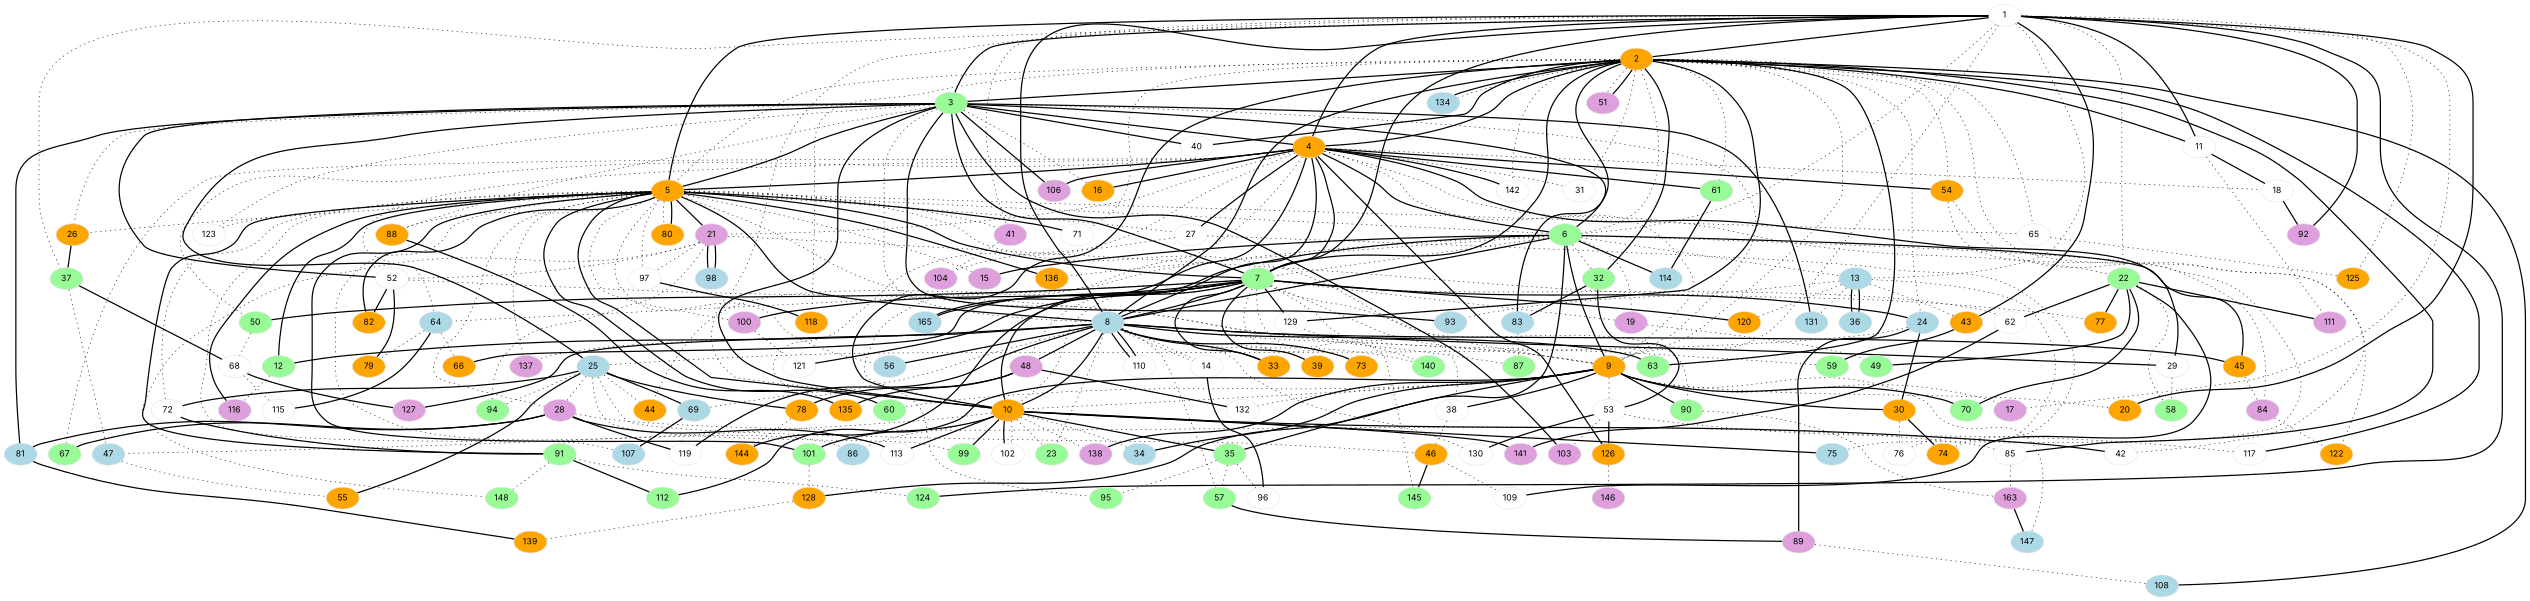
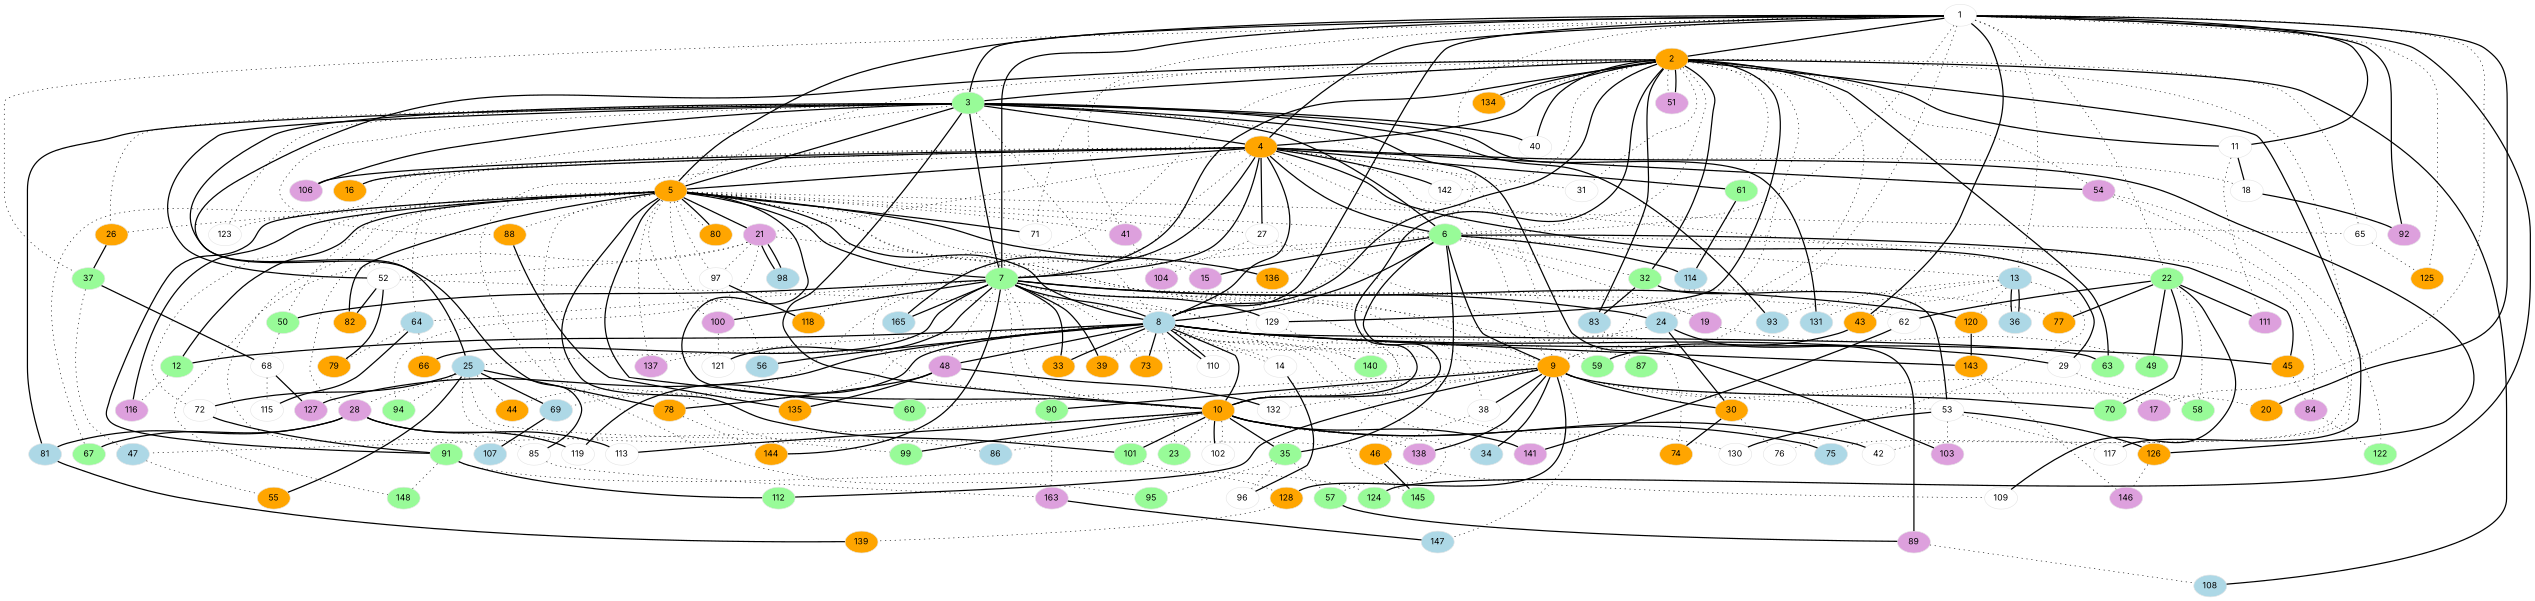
  graph {
    fontname=Inter
    node [color=gray90 fillcolor=orange fontname=Inter style=filled]
    edge [fontname=Inter style=bold]
    1 [fillcolor=white]
    2
    3 [fillcolor=palegreen]
    4
    5
    6 [fillcolor=palegreen]
    7 [fillcolor=palegreen]
    8 [fillcolor=lightblue]
    9
    10
    11 [fillcolor=white]
    13 [fillcolor=lightblue]
    17 [fillcolor=plum]
    20
    22 [fillcolor=palegreen]
    37 [fillcolor=palegreen]
    41 [fillcolor=plum]
    43
    92 [fillcolor=plum]
    124 [fillcolor=palegreen]
    125
    24 [fillcolor=lightblue]
    31 [fillcolor=white]
    32 [fillcolor=palegreen]
    40 [fillcolor=white]
    42 [fillcolor=white]
    51 [fillcolor=plum]
-   54
+   54 [fillcolor=plum]
    61 [fillcolor=palegreen]
    63 [fillcolor=palegreen]
    65 [fillcolor=white]
    71 [fillcolor=white]
    83 [fillcolor=lightblue]
    85 [fillcolor=white]
    108 [fillcolor=lightblue]
    117 [fillcolor=white]
    118
    129 [fillcolor=white]
-   134 [fillcolor=lightblue]
+   134
    142 [fillcolor=white]
    16
    25 [fillcolor=lightblue]
    26
    52 [fillcolor=white]
    81 [fillcolor=lightblue]
    88
    93 [fillcolor=lightblue]
    103 [fillcolor=plum]
    106 [fillcolor=plum]
    123 [fillcolor=white]
    131 [fillcolor=lightblue]
    18 [fillcolor=white]
    21 [fillcolor=plum]
    27 [fillcolor=white]
    29 [fillcolor=white]
    50 [fillcolor=palegreen]
    64 [fillcolor=lightblue]
    67 [fillcolor=palegreen]
    95 [fillcolor=palegreen]
    n60 [fillcolor=lightblue label=165]
    126
    12 [fillcolor=palegreen]
    15 [fillcolor=plum]
    28 [fillcolor=plum]
    56 [fillcolor=lightblue]
    60 [fillcolor=palegreen]
    72 [fillcolor=white]
    80
    82
    86 [fillcolor=lightblue]
    87 [fillcolor=palegreen]
    91 [fillcolor=palegreen]
    97 [fillcolor=white]
    100 [fillcolor=plum]
    101 [fillcolor=palegreen]
    107 [fillcolor=lightblue]
    116 [fillcolor=plum]
    136
    137 [fillcolor=plum]
    19 [fillcolor=plum]
    35 [fillcolor=palegreen]
    44
    45
    84 [fillcolor=plum]
    114 [fillcolor=lightblue]
    33
    38 [fillcolor=white]
    39
    48 [fillcolor=plum]
    62 [fillcolor=white]
    66
    73
    90 [fillcolor=palegreen]
    120
    121 [fillcolor=white]
    144
    145 [fillcolor=palegreen]
    14 [fillcolor=white]
    23 [fillcolor=palegreen]
    57 [fillcolor=palegreen]
    69 [fillcolor=lightblue]
    110 [fillcolor=white]
    119 [fillcolor=white]
    127 [fillcolor=plum]
    130 [fillcolor=white]
    140 [fillcolor=palegreen]
+   143
    30
    34 [fillcolor=lightblue]
    53 [fillcolor=white]
    70 [fillcolor=palegreen]
    112 [fillcolor=palegreen]
    128
    132 [fillcolor=white]
    138 [fillcolor=plum]
    147 [fillcolor=lightblue]
    47 [fillcolor=lightblue]
    75 [fillcolor=lightblue]
    99 [fillcolor=palegreen]
    102 [fillcolor=white]
    113 [fillcolor=white]
    141 [fillcolor=plum]
    111 [fillcolor=plum]
    36 [fillcolor=lightblue]
    76 [fillcolor=white]
    49 [fillcolor=palegreen]
    77
    58 [fillcolor=palegreen]
    109 [fillcolor=white]
    68 [fillcolor=white]
    104 [fillcolor=plum]
    59 [fillcolor=palegreen]
    89 [fillcolor=plum]
-   122
+   122 [fillcolor=palegreen]
    n135 [fillcolor=plum label=163]
    94 [fillcolor=palegreen]
    46
    55
    78
    79
    139
    135
    98 [fillcolor=lightblue]
    148 [fillcolor=palegreen]
    74
    115 [fillcolor=white]
    146 [fillcolor=plum]
    96 [fillcolor=white]
    1 -- 2
    1 -- 3
    1 -- 4
    1 -- 5
    1 -- 6 [style=dotted]
    1 -- 7
    1 -- 8
    1 -- 9 [style=dotted]
    1 -- 10 [style=dotted]
    1 -- 11
    1 -- 13 [style=dotted]
    1 -- 17 [style=dotted]
    1 -- 20
    1 -- 22 [style=dotted]
    1 -- 37 [style=dotted]
    1 -- 41 [style=dotted]
    1 -- 43
    1 -- 92
    1 -- 124
    1 -- 125 [style=dotted]
    2 -- 3
    2 -- 4
    2 -- 5 [style=dotted]
    2 -- 6 [style=dotted]
    2 -- 7
    2 -- 8
    2 -- 9 [style=dotted]
    2 -- 10
    2 -- 11
    2 -- 24 [style=dotted]
    2 -- 31 [style=dotted]
    2 -- 32
    2 -- 40
    2 -- 42 [style=dotted]
    2 -- 51 [style=dotted]
    2 -- 51
    2 -- 54 [style=dotted]
    2 -- 61 [style=dotted]
    2 -- 63
    2 -- 65 [style=dotted]
    2 -- 71 [style=dotted]
    2 -- 83
    2 -- 85
    2 -- 108
    2 -- 117
    2 -- 118 [style=dotted]
    2 -- 129
    2 -- 134
    2 -- 134 [style=dotted]
    2 -- 142 [style=dotted]
    3 -- 4
    3 -- 5
    3 -- 6
    3 -- 7
    3 -- 8 [style=dotted]
    3 -- 9 [style=dotted]
    3 -- 10
    3 -- 40
    3 -- 16 [style=dotted]
    3 -- 25
    3 -- 26 [style=dotted]
    3 -- 52
    3 -- 81
    3 -- 88 [style=dotted]
    3 -- 93
    3 -- 103
    3 -- 106
    3 -- 123 [style=dotted]
    3 -- 131
    4 -- 5
    4 -- 6
    4 -- 7
    4 -- 8
    4 -- 9 [style=dotted]
    4 -- 10 [style=dotted]
    4 -- 22 [style=dotted]
    4 -- 31 [style=dotted]
    4 -- 54
    4 -- 61
    4 -- 142
    4 -- 16
    4 -- 106
    4 -- 18 [style=dotted]
    4 -- 21 [style=dotted]
    4 -- 27
    4 -- 29
    4 -- 50 [style=dotted]
    4 -- 64 [style=dotted]
    4 -- 67 [style=dotted]
    4 -- 95 [style=dotted]
    4 -- n60
    4 -- 126
    5 -- 6 [style=dotted]
    5 -- 7
    5 -- 8
    5 -- 9 [style=dotted]
    5 -- 10
    5 -- 41 [style=dotted]
    5 -- 65 [style=dotted]
    5 -- 71
    5 -- 26 [style=dotted]
    5 -- 88 [style=dotted]
    5 -- 123 [style=dotted]
    5 -- 21
    5 -- 27 [style=dotted]
    5 -- 12
    5 -- 15 [style=dotted]
    5 -- 28 [style=dotted]
    5 -- 56 [style=dotted]
    5 -- 60
    5 -- 72 [style=dotted]
    5 -- 80 [style=dotted]
    5 -- 80
    5 -- 82
    5 -- 86 [style=dotted]
    5 -- 87 [style=dotted]
    5 -- 91
    5 -- 97 [style=dotted]
    5 -- 100 [style=dotted]
    5 -- 101
    5 -- 107 [style=dotted]
    5 -- 116
    5 -- 136
    5 -- 137 [style=dotted]
    6 -- 7 [style=dotted]
    6 -- 8
    6 -- 9
    6 -- 10
    6 -- 13 [style=dotted]
    6 -- 32 [style=dotted]
    6 -- 15
    6 -- 136 [style=dotted]
    6 -- 19 [style=dotted]
    6 -- 35
    6 -- 44 [style=dotted]
    6 -- 45
    6 -- 84 [style=dotted]
    6 -- 114
    7 -- 8
    7 -- 9 [style=dotted]
    7 -- 10 [style=dotted]
    7 -- 24
    7 -- 129
    7 -- 50
    7 -- 64 [style=dotted]
    7 -- n60
    7 -- 100
    7 -- 19 [style=dotted]
    7 -- 33
    7 -- 38 [style=dotted]
    7 -- 39
    7 -- 48 [style=dotted]
    7 -- 62 [style=dotted]
    7 -- 66
    7 -- 73 [style=dotted]
    7 -- 90 [style=dotted]
    7 -- 120
    7 -- 121
    7 -- 144
    7 -- 145 [style=dotted]
    8 -- 9 [style=dotted]
    8 -- 10
    8 -- 63
    8 -- 29
    8 -- 12
    8 -- 56
    8 -- 137 [style=dotted]
    8 -- 45
    8 -- 33
    8 -- 39 [style=dotted]
    8 -- 48
    8 -- 73
    8 -- 14 [style=dotted]
    8 -- 14 [style=dotted]
    8 -- 23 [style=dotted]
    8 -- 57 [style=dotted]
    8 -- 69 [style=dotted]
    8 -- 110
    8 -- 110
    8 -- 119
    8 -- 127
    8 -- 130 [style=dotted]
    8 -- 140 [style=dotted]
+   8 -- 143
    9 -- 10 [style=dotted]
    9 -- 17 [style=dotted]
    9 -- 20 [style=dotted]
    9 -- 60 [style=dotted]
    9 -- 38
    9 -- 90
    9 -- 30
    9 -- 34
    9 -- 53 [style=dotted]
    9 -- 70
    9 -- 112
    9 -- 128
    9 -- 132 [style=dotted]
    9 -- 138
    9 -- 147 [style=dotted]
    10 -- 42
    10 -- 86 [style=dotted]
    10 -- 101
    10 -- 35
    10 -- 23 [style=dotted]
    10 -- 34 [style=dotted]
    10 -- 138 [style=dotted]
    10 -- 47 [style=dotted]
    10 -- 75
    10 -- 99
    10 -- 102
    10 -- 102 [style=dotted]
    10 -- 113
    10 -- 141
    11 -- 18
    11 -- 111 [style=dotted]
    13 -- 43 [style=dotted]
    13 -- 93 [style=dotted]
    13 -- 131 [style=dotted]
    13 -- 120 [style=dotted]
    13 -- 36
    13 -- 36
    13 -- 76 [style=dotted]
    22 -- 62
    22 -- 70
    22 -- 111
    22 -- 49
    22 -- 77
    22 -- 58 [style=dotted]
    22 -- 109
    37 -- 47 [style=dotted]
    37 -- 68
    41 -- 104 [style=dotted]
    43 -- 59
    24 -- 25 [style=dotted]
    24 -- 30
    24 -- 89
    32 -- 83
    32 -- 53
    54 -- 75 [style=dotted]
    54 -- 122 [style=dotted]
    61 -- 114
    65 -- 125 [style=dotted]
    83 -- 87 [style=dotted]
    85 -- n135 [style=dotted]
    129 -- 140 [style=dotted]
    25 -- 28 [style=dotted]
    25 -- 72
    25 -- 44 [style=dotted]
    25 -- 69
    25 -- 99 [style=dotted]
    25 -- 94 [style=dotted]
    25 -- 46 [style=dotted]
    25 -- 55
    25 -- 78
    26 -- 37
    52 -- 82
    52 -- 59 [style=dotted]
    52 -- 79
    81 -- 139
    88 -- 135
    18 -- 92
    21 -- 52 [style=dotted]
    21 -- 97 [style=dotted]
    21 -- 77 [style=dotted]
    21 -- 94 [style=dotted]
    21 -- 98
    21 -- 98
    21 -- 148 [style=dotted]
    27 -- 104 [style=dotted]
    27 -- 74 [style=dotted]
    29 -- 58 [style=dotted]
    50 -- 68 [style=dotted]
    64 -- 66 [style=dotted]
    64 -- 79 [style=dotted]
    64 -- 115
    126 -- 146 [style=dotted]
    12 -- 116 [style=dotted]
    28 -- 85 [style=dotted]
    28 -- 81
    28 -- 67
    28 -- 119
    28 -- 113
    72 -- 91
    91 -- 124 [style=dotted]
    91 -- 112
    91 -- 148 [style=dotted]
    97 -- 118
    100 -- 121 [style=dotted]
    101 -- 128 [style=dotted]
    19 -- 49 [style=dotted]
    35 -- 95 [style=dotted]
    35 -- 57 [style=dotted]
    35 -- 96 [style=dotted]
    45 -- 84 [style=dotted]
    84 -- 122 [style=dotted]
    38 -- 46 [style=dotted]
    48 -- 132
    48 -- 78
    48 -- 135
    62 -- 141
    90 -- n135 [style=dotted]
+   120 -- 143
    14 -- 96
    57 -- 89
    69 -- 107
+   143 -- 146 [style=dotted]
    30 -- 76 [style=dotted]
    30 -- 74
    53 -- 117 [style=dotted]
    53 -- 103 [style=dotted]
    53 -- 126
    53 -- 130
    128 -- 139 [style=dotted]
    47 -- 55 [style=dotted]
    68 -- 127
    68 -- 115 [style=dotted]
    89 -- 108 [style=dotted]
    n135 -- 147
    46 -- 145
    46 -- 109 [style=dotted]
    78 -- 144 [style=dotted]
  }
